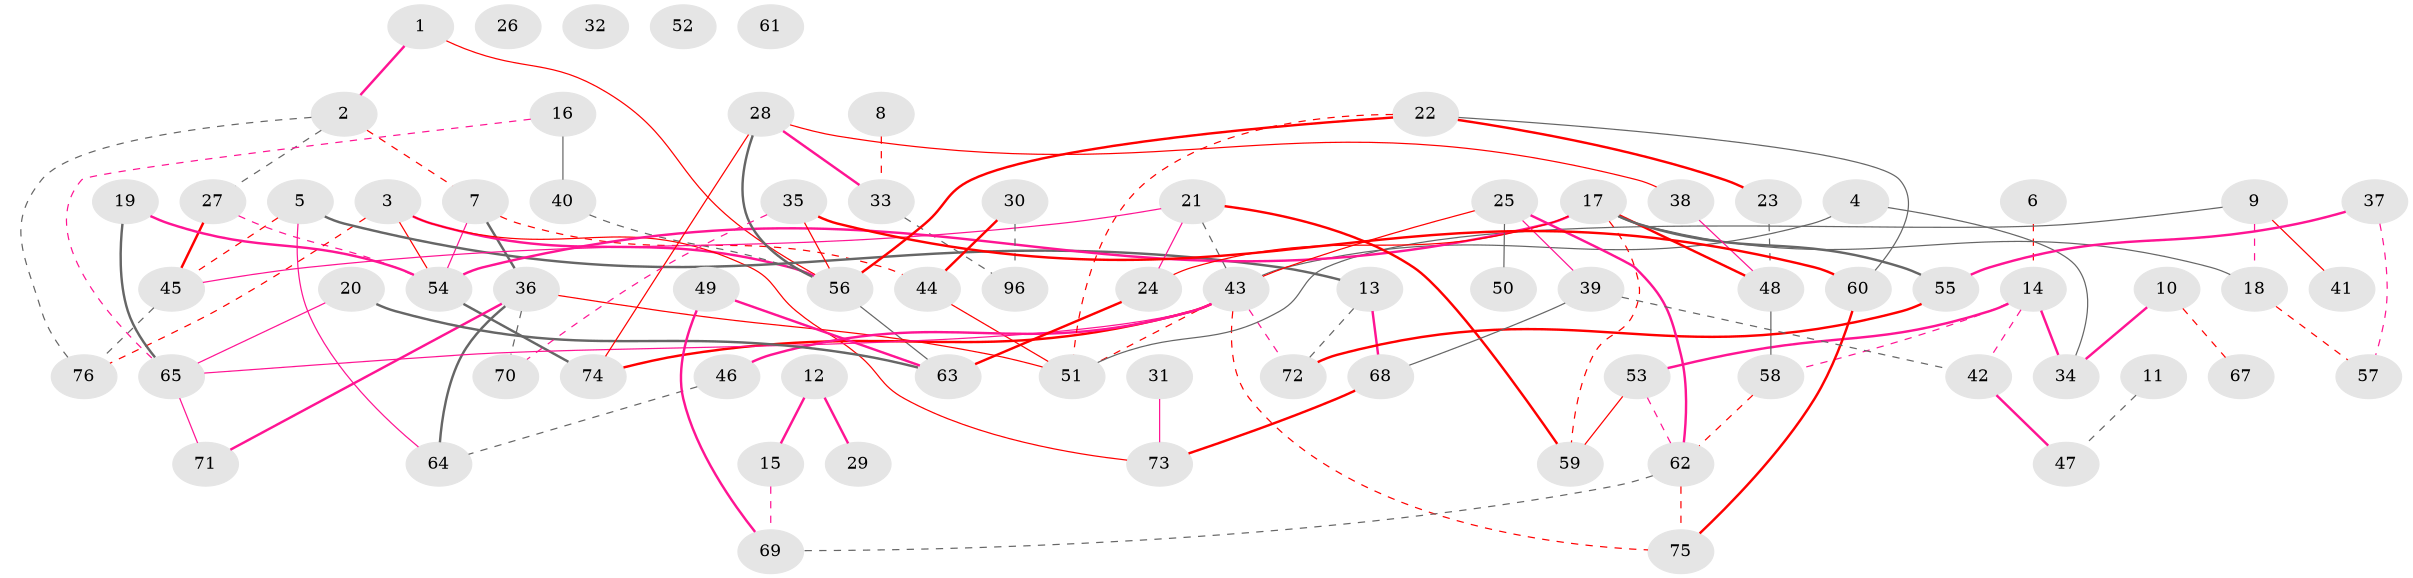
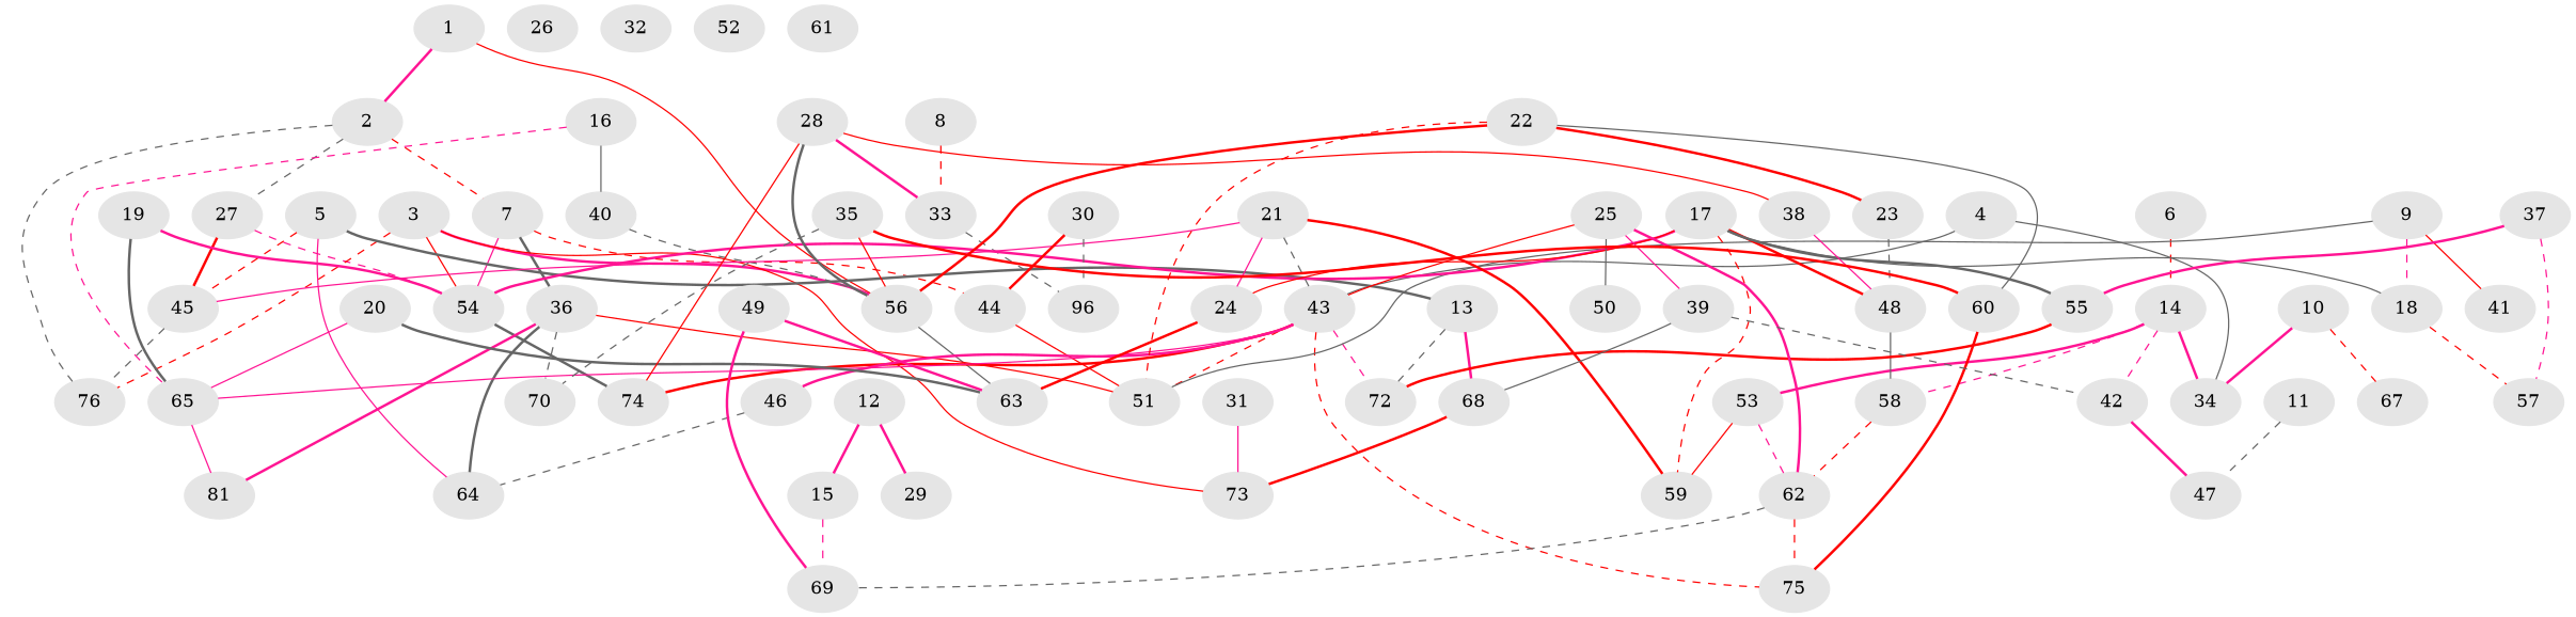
  graph {
    fontname="DejaVu Serif"
    node [color=gray90 fontname="DejaVu Serif" style=filled]
    edge [color=deeppink fontname="DejaVu Serif" style=bold]
    1
    2
    56
    7
    27
    76
    63
    54
    36
    44
    45
    3
    73
    74
    4
    34
    43
    51
    72
    65
    46
    75
    5
    13
    64
    68
    6
    14
    42
    53
    58
    70
-   71
+   71 [label=81]
    8
    33
    n36 [label=96]
    9
    18
    41
    57
    10
    67
    11
    47
    12
    15
    29
    69
    59
    62
    16
    40
    17
    24
    48
    55
    19
    20
    21
    22
    23
    60
    25
    39
    50
    26
    28
    38
    30
    31
    32
    35
    37
    49
    52
    61
    1 -- 2
    1 -- 56 [color=red style=solid]
    2 -- 7 [color=red style=dashed]
    2 -- 27 [color=gray40 style=dashed]
    2 -- 76 [color=gray40 style=dashed]
    56 -- 63 [color=gray40 style=solid]
    7 -- 54 [style=solid]
    7 -- 36 [color=gray40]
    7 -- 44 [color=red style=dashed]
    27 -- 54 [style=dashed]
    27 -- 45 [color=red]
    54 -- 74 [color=gray40]
    36 -- 51 [color=red style=solid]
    36 -- 64 [color=gray40]
    36 -- 70 [color=gray40 style=dashed]
    36 -- 71
    44 -- 51 [color=red style=solid]
    45 -- 76 [color=gray40 style=dashed]
    3 -- 56
    3 -- 76 [color=red style=dashed]
    3 -- 54 [color=red style=solid]
    3 -- 73 [color=red style=solid]
    4 -- 34 [color=gray40 style=solid]
    4 -- 43 [color=gray40 style=solid]
    43 -- 74 [color=red]
    43 -- 51 [color=red style=dashed]
    43 -- 72 [style=dashed]
    43 -- 65 [style=solid]
    43 -- 46
    43 -- 75 [color=red style=dashed]
    65 -- 71 [style=solid]
    46 -- 64 [color=gray40 style=dashed]
    5 -- 45 [color=red style=dashed]
    5 -- 13 [color=gray40]
    5 -- 64 [style=solid]
    13 -- 72 [color=gray40 style=dashed]
    13 -- 68
    68 -- 73 [color=red]
    6 -- 14 [color=red style=dashed]
    14 -- 34
    14 -- 42 [style=dashed]
    14 -- 53
    14 -- 58 [style=dashed]
    42 -- 47
    53 -- 59 [color=red style=solid]
    53 -- 62 [style=dashed]
    58 -- 62 [color=red style=dashed]
    8 -- 33 [color=red style=dashed]
    33 -- n36 [color=gray40 style=dashed]
    9 -- 51 [color=gray40 style=solid]
    9 -- 18 [style=dashed]
    9 -- 41 [color=red style=solid]
    18 -- 57 [color=red style=dashed]
    10 -- 34
    10 -- 67 [color=red style=dashed]
    11 -- 47 [color=gray40 style=dashed]
    12 -- 15
    12 -- 29
    15 -- 69 [style=dashed]
    62 -- 75 [color=red style=dashed]
    62 -- 69 [color=gray40 style=dashed]
    16 -- 65 [style=dashed]
    16 -- 40 [color=gray40 style=solid]
    40 -- 56 [color=gray40 style=dashed]
    17 -- 54
    17 -- 18 [color=gray40 style=solid]
    17 -- 59 [color=red style=dashed]
    17 -- 24 [color=red style=solid]
    17 -- 48 [color=red]
    17 -- 55 [color=gray40]
    24 -- 63 [color=red]
    48 -- 58 [color=gray40 style=solid]
    55 -- 72 [color=red]
    19 -- 54
    19 -- 65 [color=gray40]
    20 -- 63 [color=gray40]
    20 -- 65 [style=solid]
    21 -- 45 [style=solid]
    21 -- 43 [color=gray40 style=dashed]
    21 -- 59 [color=red]
    21 -- 24 [style=solid]
    22 -- 56 [color=red]
    22 -- 51 [color=red style=dashed]
    22 -- 23 [color=red]
    22 -- 60 [color=gray40 style=solid]
    23 -- 48 [color=gray40 style=dashed]
    60 -- 75 [color=red]
    25 -- 43 [color=red style=solid]
    25 -- 62
    25 -- 39 [style=solid]
    25 -- 50 [color=gray40 style=solid]
    39 -- 68 [color=gray40 style=solid]
    39 -- 42 [color=gray40 style=dashed]
    28 -- 56 [color=gray40]
    28 -- 74 [color=red style=solid]
    28 -- 33
    28 -- 38 [color=red style=solid]
    38 -- 48 [style=solid]
    30 -- 44 [color=red]
    30 -- n36 [color=gray40 style=dashed]
    31 -- 73 [style=solid]
    35 -- 56 [color=red style=solid]
-   35 -- 70 [style=dashed]
+   35 -- 70 [color=gray40 style=dashed]
    35 -- 60 [color=red]
    37 -- 57 [style=dashed]
    37 -- 55
    49 -- 63
    49 -- 69
  }
